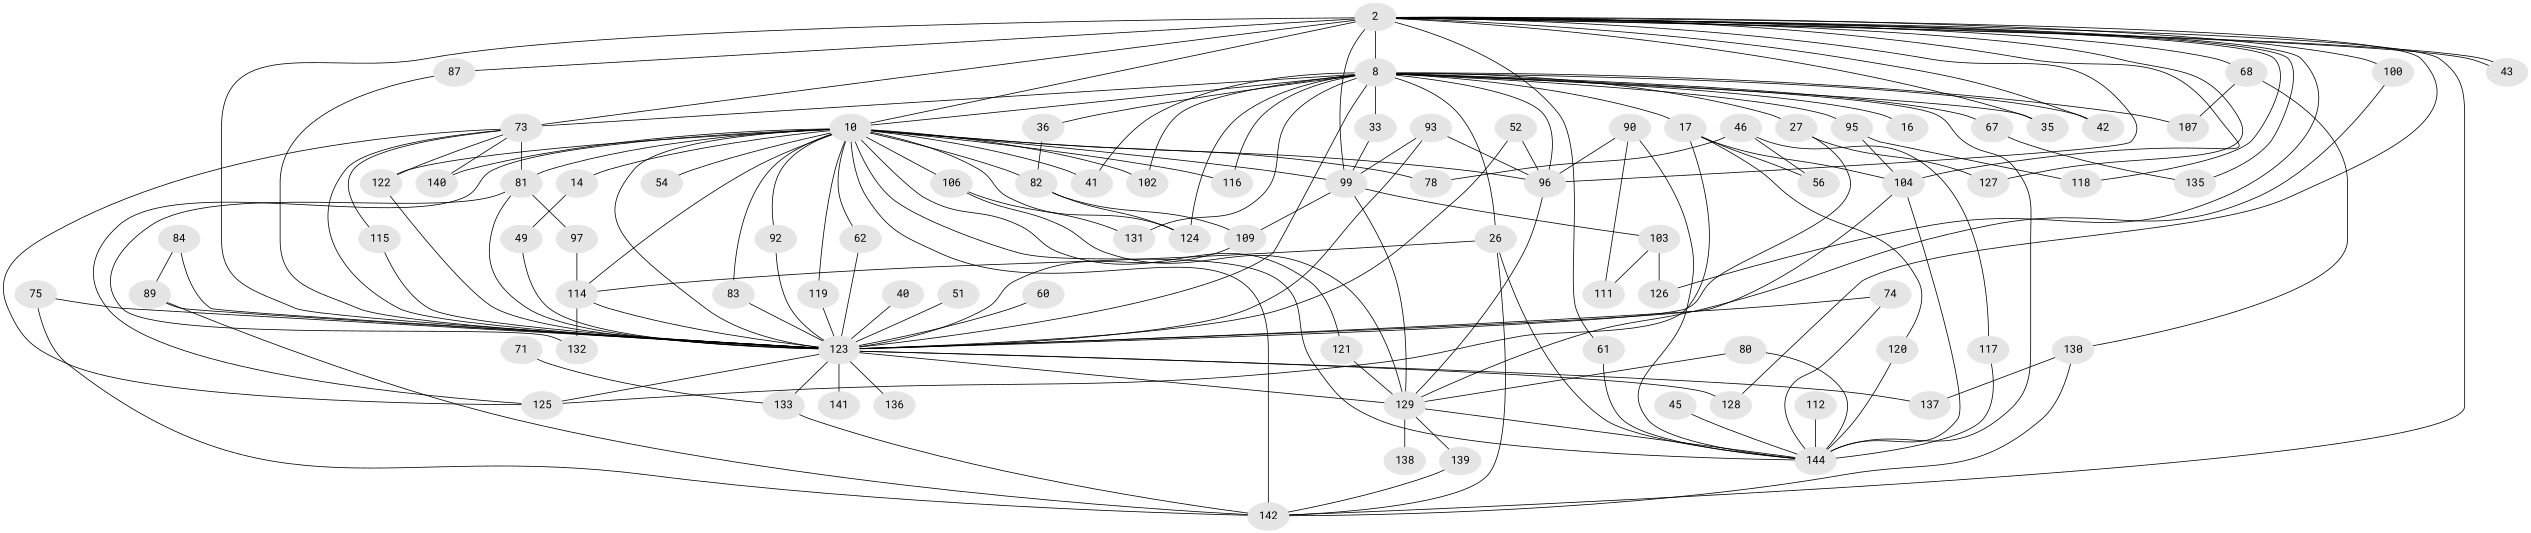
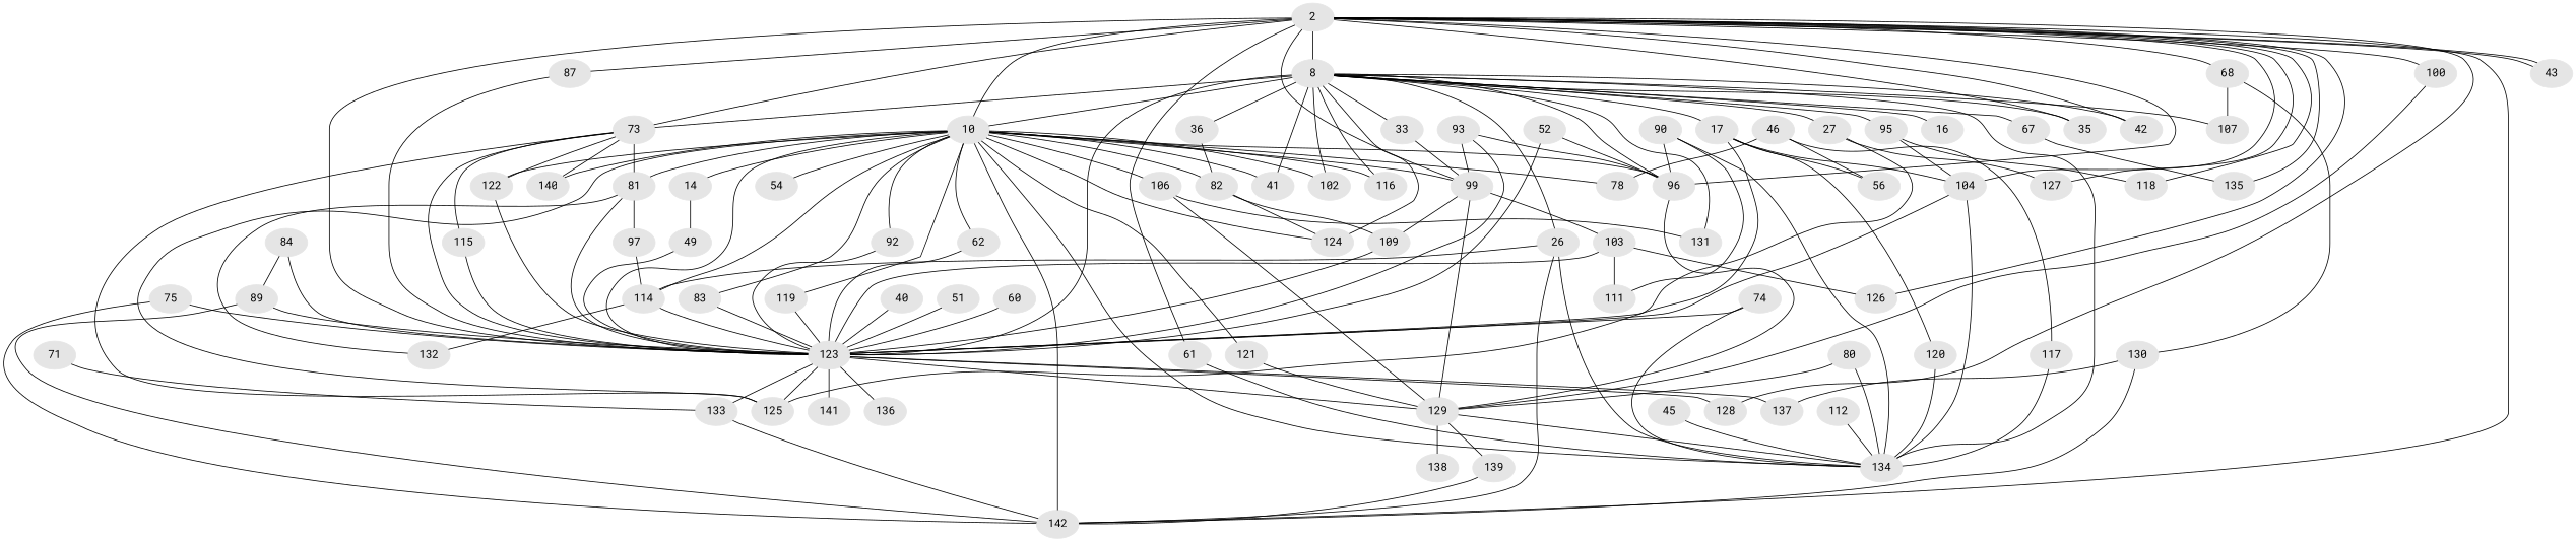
  graph {
    fontname="Roboto Mono"
    node [color=gray90 fontname="Roboto Mono" style=filled]
    edge [fontname="Roboto Mono"]
    2 [super="+1"]
    8 [super="+3+7"]
    10 [super="+5"]
    35
    42
    43
    61
    68
    73 [super="+64+66"]
    87
    96 [super="+24+48"]
    99 [super="+19+21"]
    100
    104 [super="+53+59"]
    118
    123 [super="+23+44+110+9+101"]
    126
    127 [super="+39"]
    128
    135
    142 [super="+22+63+98"]
    16
    17
    26
    27
    33
    36
    41
    67
    95
    102 [super="+15"]
    107
    116
    124 [super="+91"]
    131
-   134 [super="+29+76+105" label=144]
+   134 [super="+29+76+105"]
    14
    54
    62
    78
    81 [super="+34"]
    82 [super="+32"]
    83
    92
    106
    114 [super="+65+108"]
    119
    121
    122 [super="+86"]
    125 [super="+77+72"]
    140
    130
    115
    129 [super="+70+79+31+47"]
    109 [super="+37"]
    103
    133 [super="+30"]
    136
    137
    141
    56
    120
    46
    117
    49
    97
    132
    45
    40
    51
    52
    60
    71
    74
    75
    138 [super="+88+113"]
    139
    80
    84 [super="+58"]
    89 [super="+85"]
    90
    111
    93 [super="+38"]
    112
    2 -- 8 [weight=6]
    2 -- 10 [weight=4]
    2 -- 35
    2 -- 42
    2 -- 43
    2 -- 43
    2 -- 61
    2 -- 68 [weight=2]
    2 -- 73 [weight=4]
    2 -- 87
    2 -- 96
    2 -- 99 [weight=3]
    2 -- 100
    2 -- 104
    2 -- 118
    2 -- 123 [weight=7]
    2 -- 126
    2 -- 127 [weight=2]
    2 -- 128
    2 -- 135
    2 -- 142 [weight=3]
    8 -- 10 [weight=6]
    8 -- 35
    8 -- 42
    8 -- 73
    8 -- 96 [weight=3]
    8 -- 123 [weight=14]
    8 -- 16 [weight=2]
    8 -- 17 [weight=2]
    8 -- 26 [weight=2]
    8 -- 27
    8 -- 33
    8 -- 36
    8 -- 41
    8 -- 67 [weight=2]
    8 -- 95
    8 -- 102
    8 -- 107
    8 -- 116
    8 -- 124
    8 -- 131
    8 -- 134 [weight=4]
    10 -- 96
    10 -- 99
    10 -- 123 [weight=6]
    10 -- 142 [weight=4]
    10 -- 41
    10 -- 102 [weight=2]
    10 -- 116
    10 -- 124
    10 -- 134 [weight=2]
    10 -- 14 [weight=2]
    10 -- 54 [weight=2]
    10 -- 62
    10 -- 78
    10 -- 81
    10 -- 82 [weight=2]
    10 -- 83
    10 -- 92
    10 -- 106
    10 -- 114 [weight=3]
    10 -- 119
    10 -- 121
    10 -- 122
    10 -- 125
    10 -- 140
    61 -- 134
    68 -- 107
    68 -- 130
    73 -- 123
    73 -- 81
    73 -- 122
    73 -- 125
    73 -- 140
    73 -- 115
    87 -- 123
    96 -- 129
    99 -- 129 [weight=2]
    99 -- 109
    99 -- 103
    100 -- 129
    104 -- 123
    104 -- 134
    123 -- 128
    123 -- 125
    123 -- 129 [weight=2]
    123 -- 133
    123 -- 136 [weight=2]
    123 -- 137
    123 -- 141 [weight=2]
    17 -- 104
    17 -- 125
    17 -- 56
    17 -- 120
    26 -- 142
    26 -- 134
    26 -- 114
    27 -- 123
    27 -- 127
    33 -- 99
    36 -- 82
    67 -- 135
    95 -- 104
    95 -- 118
    14 -- 49
    62 -- 123
    81 -- 123
    81 -- 97
    81 -- 132
    82 -- 124
    82 -- 109
    83 -- 123
    92 -- 123
    106 -- 131
    106 -- 129
    114 -- 123 [weight=2]
    114 -- 132
    119 -- 123
    121 -- 129
    122 -- 123
    130 -- 142
    130 -- 137
    115 -- 123
    129 -- 134
    129 -- 138 [weight=4]
    129 -- 139
    109 -- 123
+   103 -- 123
    103 -- 126
    103 -- 111
    133 -- 142
    120 -- 134
    46 -- 78
    46 -- 56
    46 -- 117
    117 -- 134
    49 -- 123
    97 -- 114
    45 -- 134
    40 -- 123
    51 -- 123 [weight=2]
    52 -- 96
    52 -- 123
    60 -- 123 [weight=2]
    71 -- 133
    74 -- 123
    74 -- 134
    75 -- 123
    75 -- 142
    139 -- 142
    80 -- 134
    80 -- 129
    84 -- 123 [weight=3]
    84 -- 89
    89 -- 123
    89 -- 142
    90 -- 96
    90 -- 134
    90 -- 111
    93 -- 96
    93 -- 99
    93 -- 123
    112 -- 134
  }
